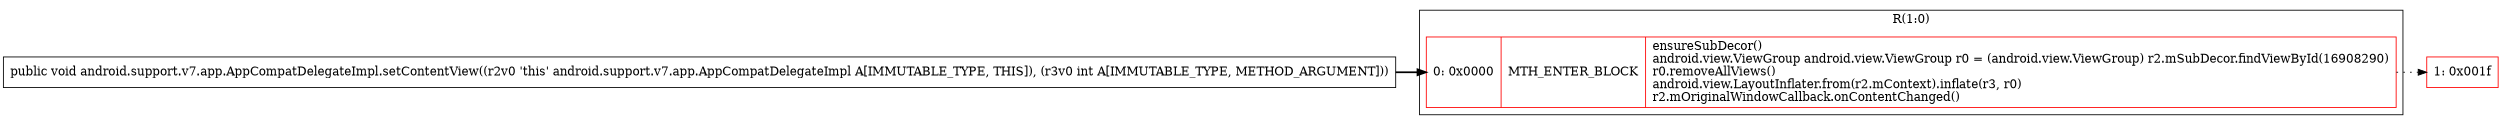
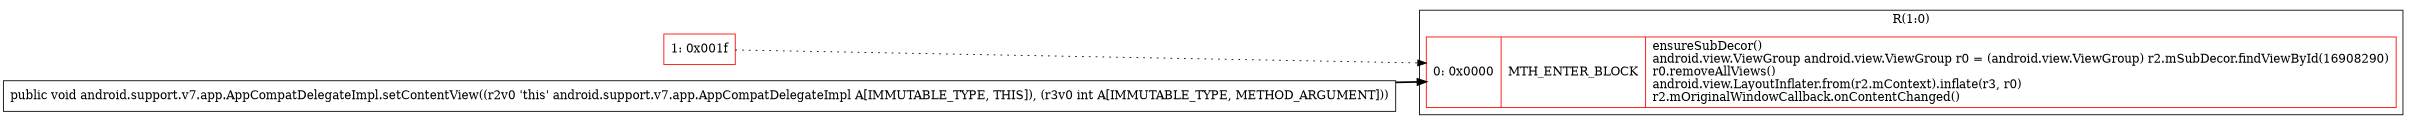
  digraph {
    rankdir=LR
    node [color=red shape=record]
    edge [color=black]
    n1 [label="{0\:\ 0x0000|MTH_ENTER_BLOCK\l|ensureSubDecor()\landroid.view.ViewGroup android.view.ViewGroup r0 = (android.view.ViewGroup) r2.mSubDecor.findViewById(16908290)\lr0.removeAllViews()\landroid.view.LayoutInflater.from(r2.mContext).inflate(r3, r0)\lr2.mOriginalWindowCallback.onContentChanged()\l}"]
    n2 [label="{1\:\ 0x001f}"]
    n3 [label="{public void android.support.v7.app.AppCompatDelegateImpl.setContentView((r2v0 'this' android.support.v7.app.AppCompatDelegateImpl A[IMMUTABLE_TYPE, THIS]), (r3v0 int A[IMMUTABLE_TYPE, METHOD_ARGUMENT])) }" color=black]
    subgraph cluster_1 {
      label="R(1:0)"
      n1
    }
-   n1 -> n2 [style=dotted]
+   n2 -> n1 [style=dotted]
    n3 -> n1 [style=bold]
  }
